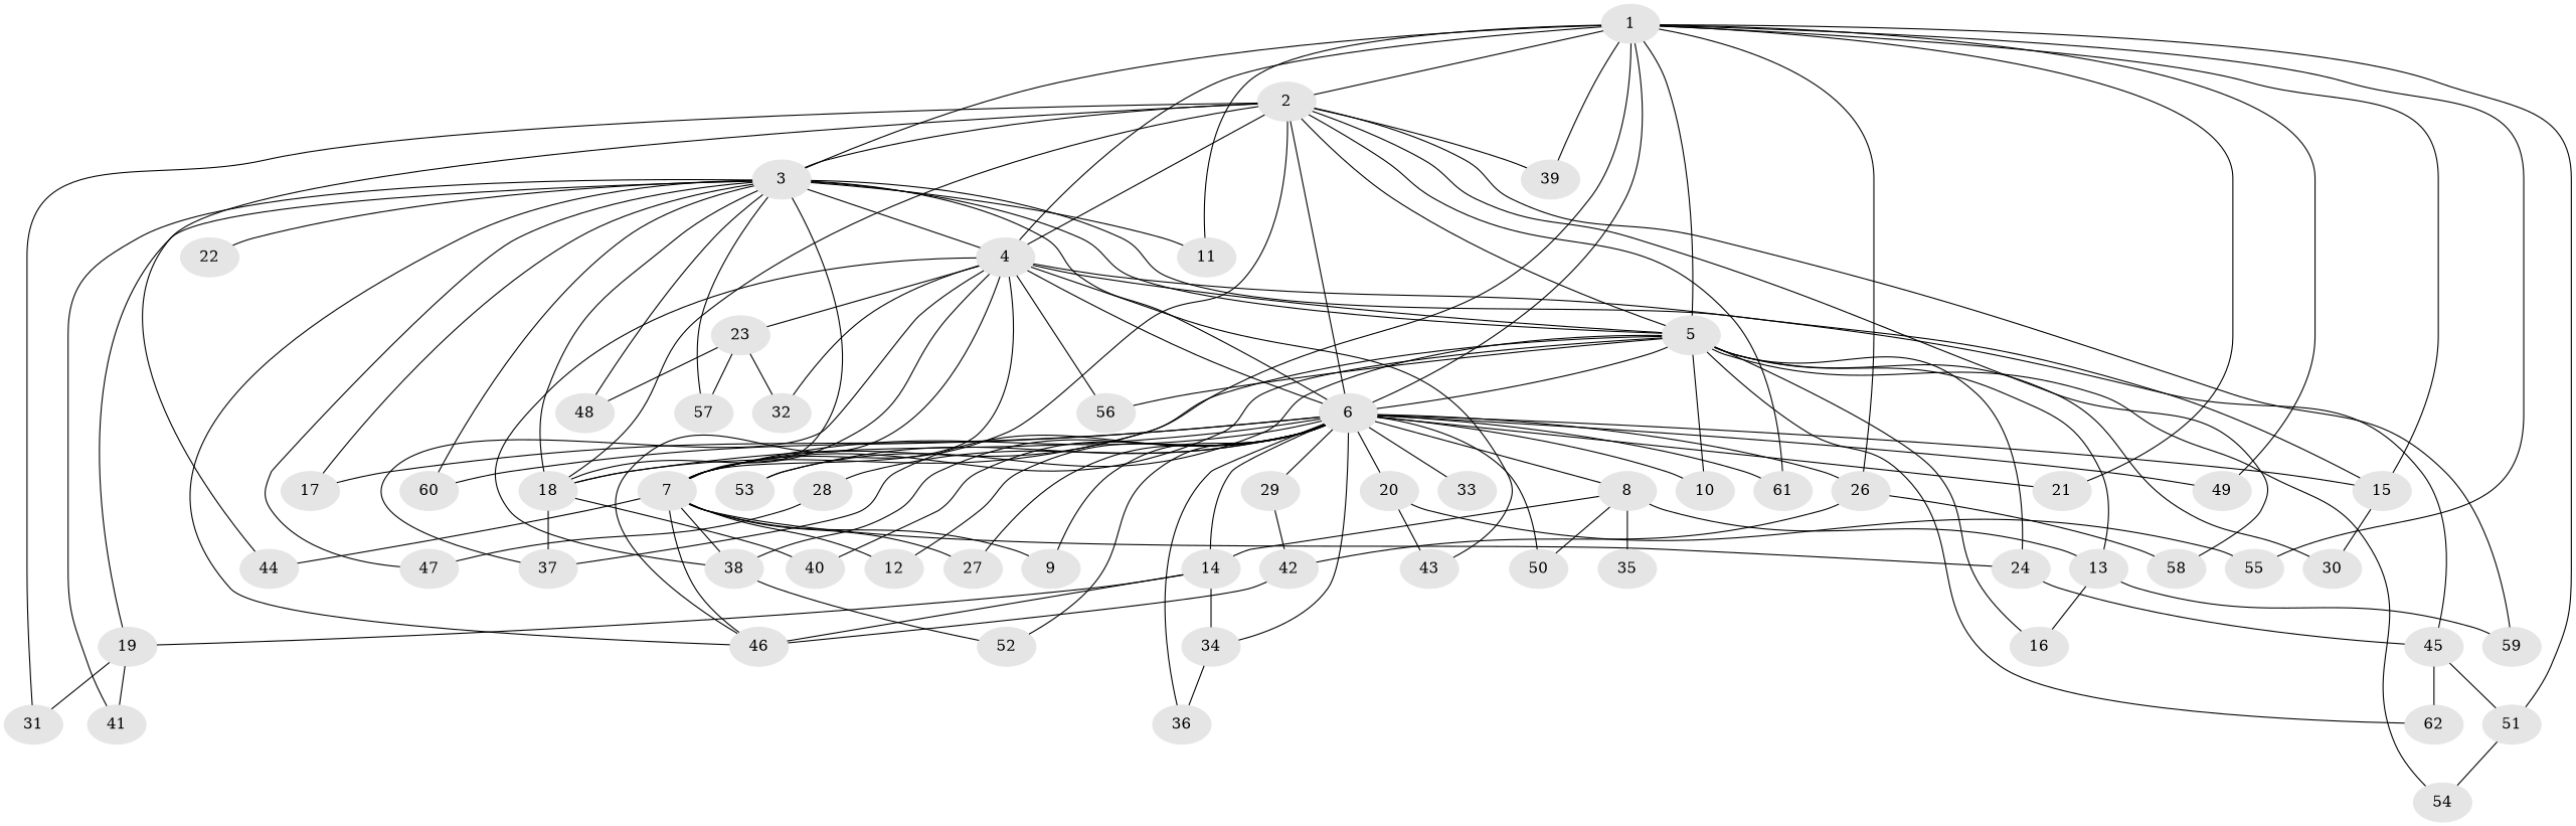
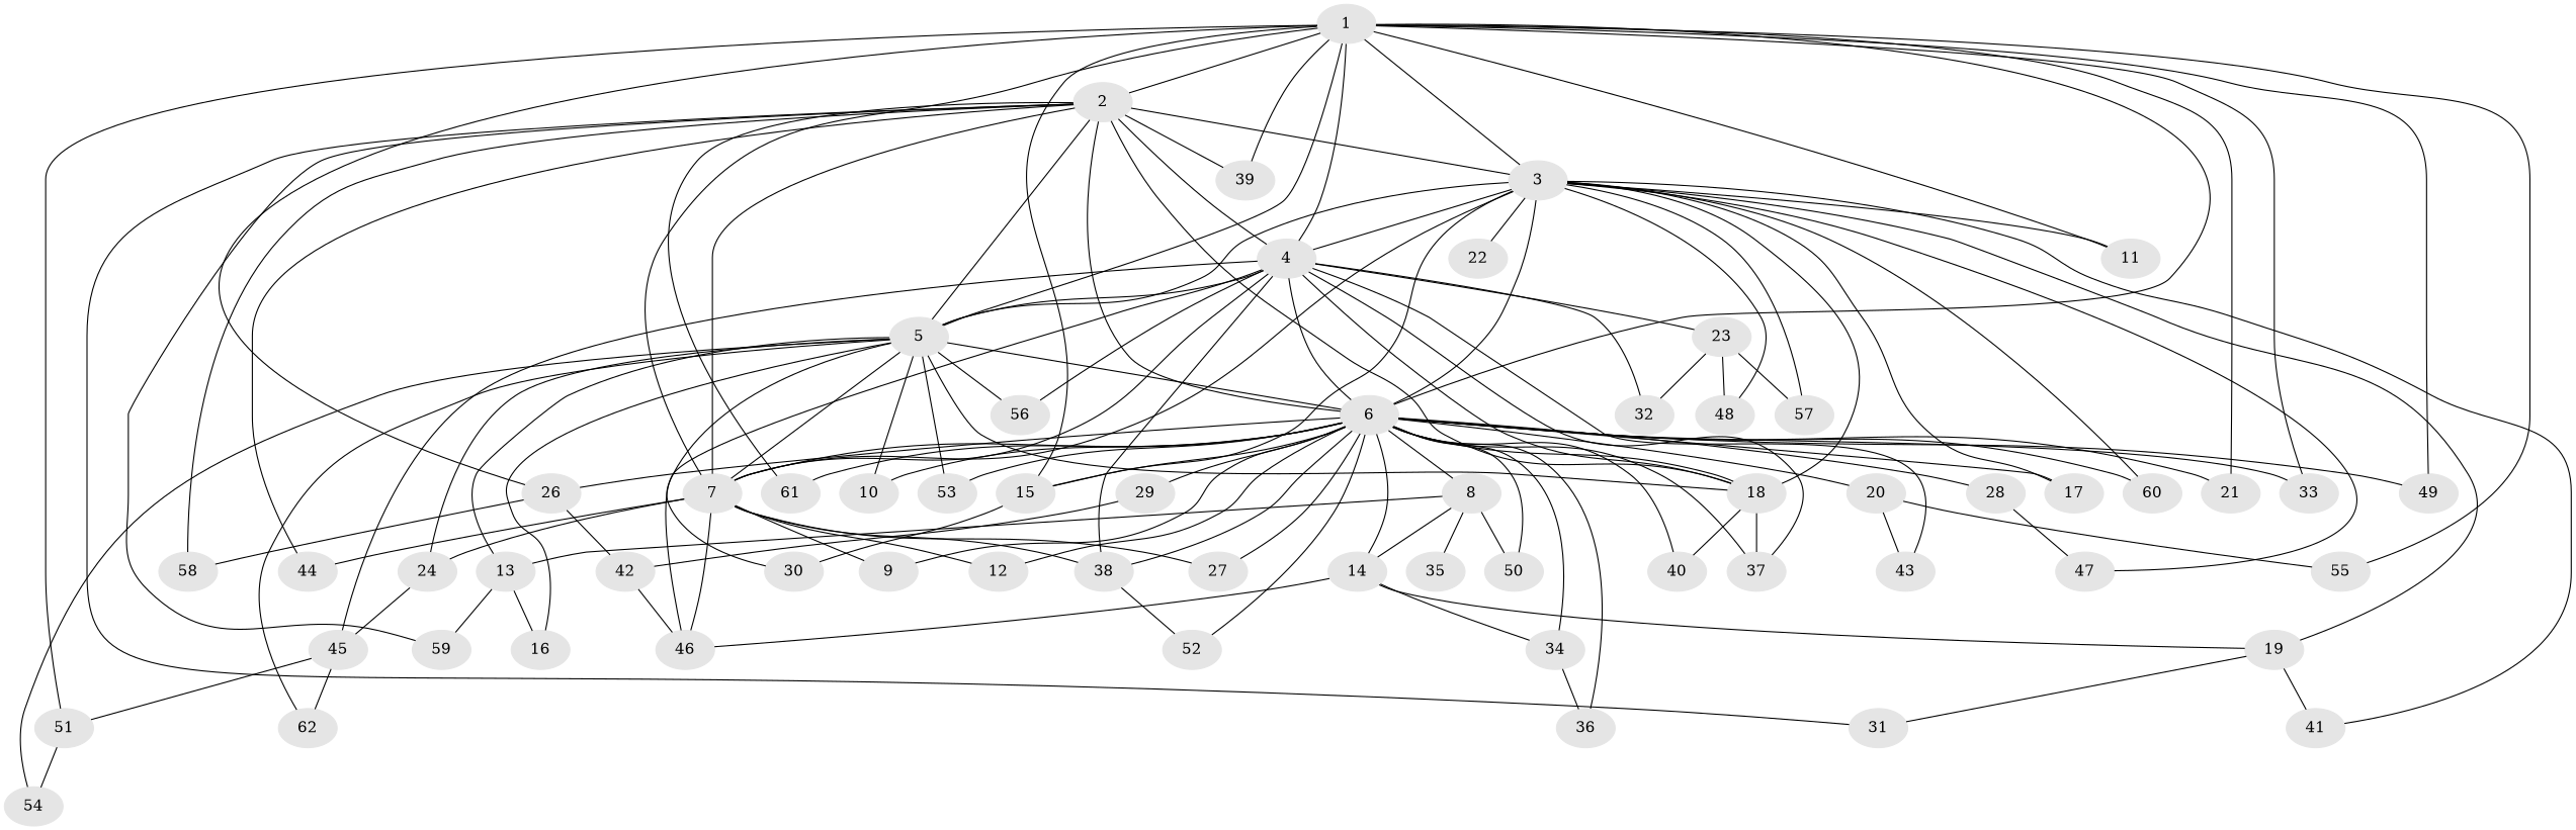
  graph {
    node [color=gray90 style=filled]
    edge [weight=1.0]
    1
    2
    3
    4
    5
    6
    7
    11
    15
    21
    26
    33
    39
    49
    51
    55
    18
    31
    44
    58
    59
    61
    17
    19
    22
    41
    46
    47
    48
    57
    60
    23
    32
    37
    38
    43
    45
    56
    10
    13
    16
    24
    30
    53
    54
    62
    8
    9
    12
    14
    20
    27
    28
    29
    34
    36
    40
    50
    52
    42
    35
    1 -- 2 [weight=3.0]
    1 -- 3
    1 -- 4 [weight=2.0]
    1 -- 5
    1 -- 6 [weight=2.0]
    1 -- 7
    1 -- 11
    1 -- 15
    1 -- 21
    1 -- 26
+   1 -- 33
    1 -- 39
    1 -- 49
    1 -- 51
    1 -- 55
    2 -- 3 [weight=3.0]
    2 -- 4 [weight=4.0]
    2 -- 5 [weight=2.0]
    2 -- 6 [weight=4.0]
    2 -- 7 [weight=3.0]
    2 -- 39
    2 -- 18
    2 -- 31
    2 -- 44
    2 -- 58
    2 -- 59
    2 -- 61
    3 -- 4 [weight=2.0]
    3 -- 5
    3 -- 6 [weight=2.0]
    3 -- 7
    3 -- 11
    3 -- 15
    3 -- 18
    3 -- 17
    3 -- 19
    3 -- 22
    3 -- 41
-   3 -- 46
    3 -- 47
    3 -- 48
    3 -- 57
    3 -- 60
    4 -- 5 [weight=3.0]
    4 -- 6 [weight=4.0]
    4 -- 7 [weight=2.0]
    4 -- 18
    4 -- 46
    4 -- 23 [weight=2.0]
    4 -- 32
    4 -- 37
    4 -- 38
    4 -- 43
    4 -- 45
    4 -- 56
    5 -- 6 [weight=2.0]
    5 -- 7
    5 -- 18 [weight=2.0]
    5 -- 56
    5 -- 10
    5 -- 13
    5 -- 16
    5 -- 24
    5 -- 30
    5 -- 53
    5 -- 54
    5 -- 62
    6 -- 7 [weight=2.0]
    6 -- 15 [weight=2.0]
    6 -- 21
    6 -- 26
    6 -- 33
    6 -- 49
    6 -- 18
    6 -- 61
    6 -- 17
    6 -- 60
    6 -- 37
    6 -- 38
    6 -- 10
    6 -- 53
    6 -- 8 [weight=2.0]
    6 -- 9
    6 -- 12
    6 -- 14 [weight=3.0]
    6 -- 20
    6 -- 27
    6 -- 28
    6 -- 29
    6 -- 34
    6 -- 36
    6 -- 40
    6 -- 50
    6 -- 52
    7 -- 44
    7 -- 46
    7 -- 38
    7 -- 24
    7 -- 9
    7 -- 12
    7 -- 27
    15 -- 30
    26 -- 58
    26 -- 42
    51 -- 54
    18 -- 37
    18 -- 40
    19 -- 31
    19 -- 41
    23 -- 48
    23 -- 57
    23 -- 32
    38 -- 52
    45 -- 51
    45 -- 62
    13 -- 59
    13 -- 16
    24 -- 45
    8 -- 13
    8 -- 14
    8 -- 50
    8 -- 35
    14 -- 19
    14 -- 46
    14 -- 34
    20 -- 55
    20 -- 43
    28 -- 47
    29 -- 42
    34 -- 36
    42 -- 46 [weight=2.0]
  }
